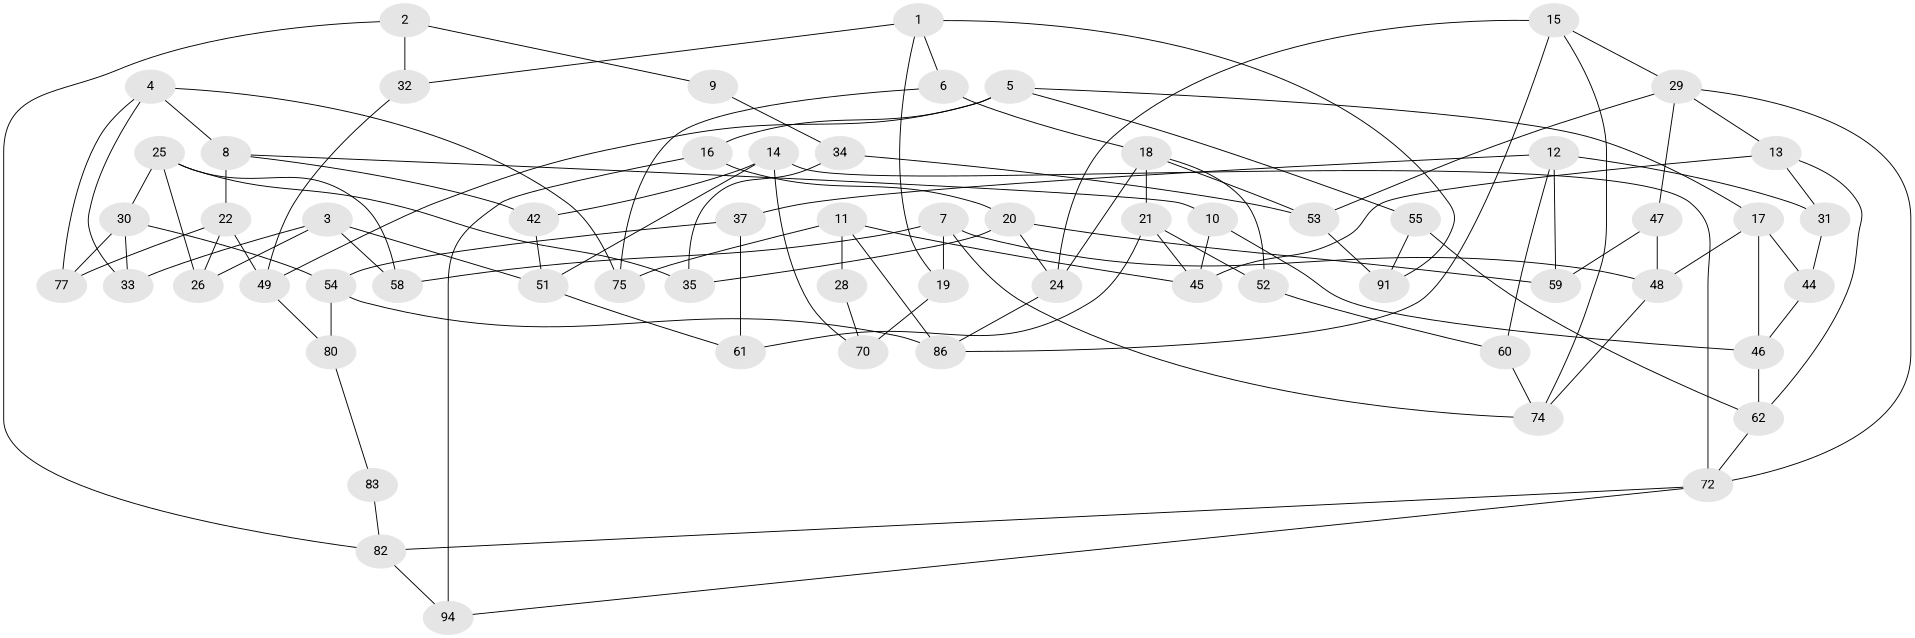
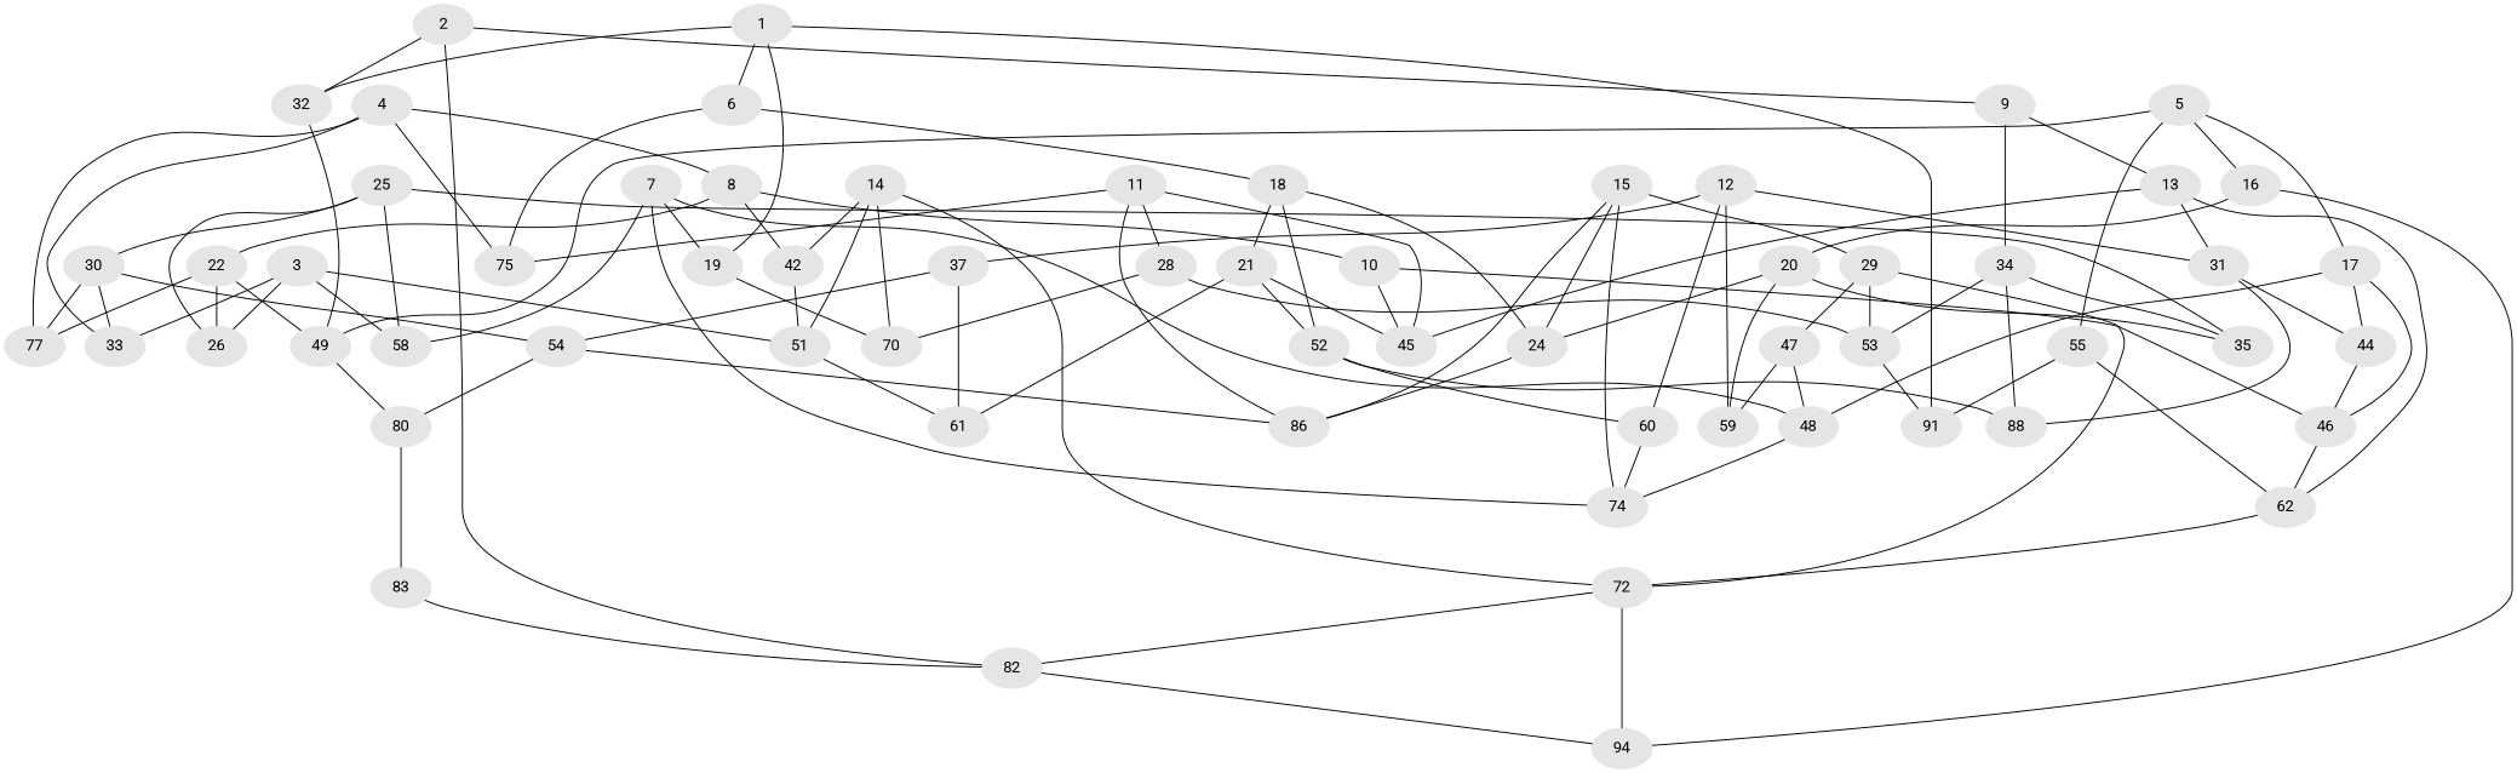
  graph {
    fontname=Roboto
    node [color=gray90 fontname=Roboto style=filled]
    edge [fontname=Roboto]
    1 [super="+90"]
    6
    19 [super="+64"]
    32 [super="+40"]
    91
    75
    18 [super="+69"]
    70 [super="+96"]
    49 [super="+63"]
    2
    9
    n12 [label=82 super="+95"]
    13 [super="+66"]
    34 [super="+36"]
    94
    3 [super="+23"]
    26
    33
    51 [super="+56"]
    58
    61
    4 [super="+39"]
    8 [super="+78"]
    77
    10
    22 [super="+41"]
    42
    5 [super="+92"]
    16
    17 [super="+50"]
    55
    20 [super="+81"]
    48 [super="+97"]
    46 [super="+68"]
    44
    80
    62 [super="+100"]
    24 [super="+27"]
    21 [super="+85"]
    52 [super="+89"]
    7 [super="+93"]
    74 [super="+76"]
    45 [super="+99"]
    31 [super="+73"]
    35
    53 [super="+82"]
+   88
    11 [super="+43"]
    28
    86 [super="+98"]
    12 [super="+65"]
    37
    59
    60
    54 [super="+71"]
    72 [super="+87"]
    14 [super="+38"]
    15 [super="+57"]
    29 [super="+79"]
    47
    25 [super="+67"]
    30
    83
    1 -- 6
    1 -- 19
    1 -- 32
    1 -- 91
    6 -- 75
    6 -- 18
    19 -- 70 [weight=2]
    32 -- 49
    18 -- 24
    18 -- 21
    18 -- 52
    49 -- 80
    2 -- 32
    2 -- 9
    2 -- n12
-   29 -- 13
+   9 -- 13
    9 -- 34
    n12 -- 94
    13 -- 62
    13 -- 45
    13 -- 31
    34 -- 35
    34 -- 53
+   34 -- 88
    3 -- 26
    3 -- 33
    3 -- 51
    3 -- 58
    51 -- 61
    4 -- 75
    4 -- 33
    4 -- 8
    4 -- 77
    8 -- 10
    8 -- 22
    8 -- 42
    10 -- 46
    10 -- 45
    22 -- 49
    22 -- 26
    22 -- 77
    42 -- 51
    5 -- 49
    5 -- 16
    5 -- 17
    5 -- 55
    16 -- 94
    16 -- 20
    17 -- 48
    17 -- 46
    17 -- 44
    55 -- 91
    55 -- 62
    20 -- 24
    20 -- 35
    20 -- 59
    48 -- 74
    46 -- 62
    44 -- 46
    80 -- 83
    62 -- 72
    24 -- 86
    21 -- 61
    21 -- 52
    21 -- 45
+   52 -- 88
    52 -- 60
    7 -- 19
    7 -- 58
    7 -- 48
    7 -- 74
    31 -- 44
+   31 -- 88
    53 -- 91
    11 -- 75
    11 -- 45
    11 -- 28
    11 -- 86
    28 -- 70
-   18 -- 53
+   28 -- 53
    12 -- 31
    12 -- 37
    12 -- 59
    12 -- 60
    37 -- 61
    37 -- 54
    60 -- 74
    54 -- 80
    54 -- 86
    72 -- n12
    72 -- 94
    14 -- 70
    14 -- 51
    14 -- 42
    14 -- 72
    15 -- 24
    15 -- 74
    15 -- 86
    15 -- 29
    29 -- 53
    29 -- 72
    29 -- 47
    47 -- 48
    47 -- 59
    25 -- 26
    25 -- 58
    25 -- 35
    25 -- 30
    30 -- 33
    30 -- 77
    30 -- 54
    83 -- n12
  }
